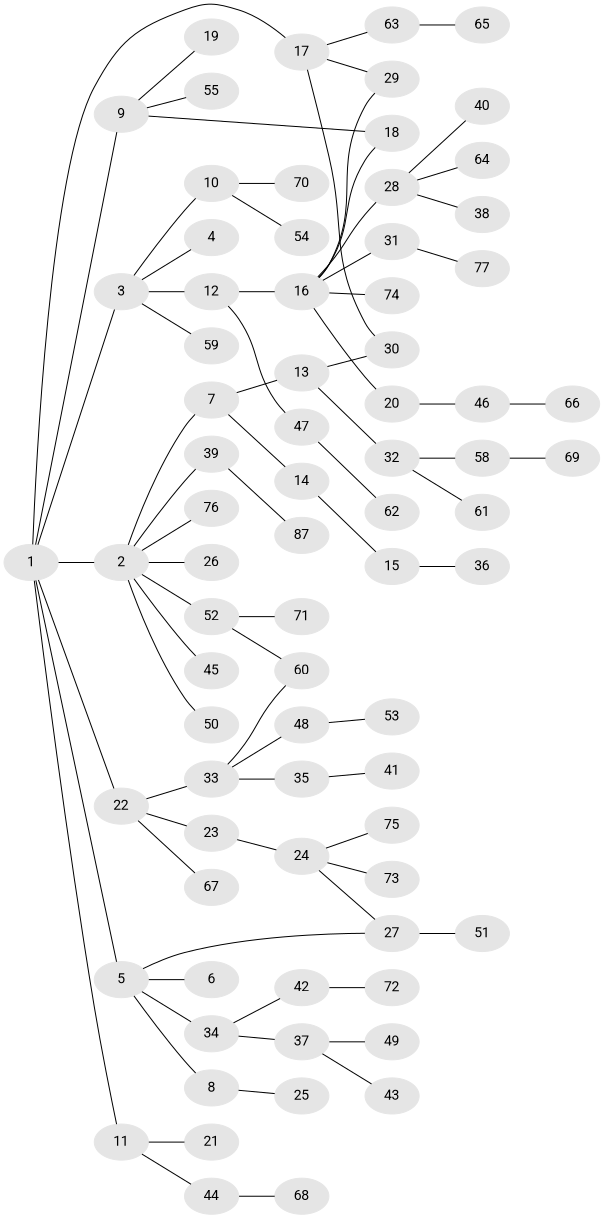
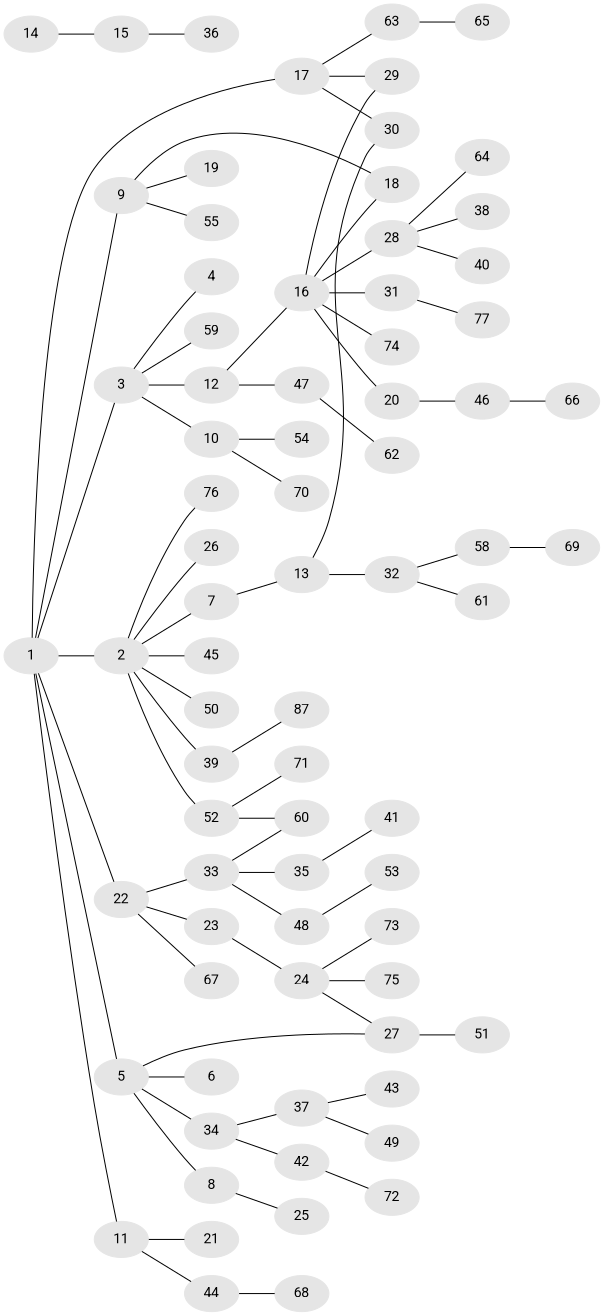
  graph {
    fontname=Roboto
    rankdir=LR
    node [color=gray90 fontname=Roboto style=filled]
    edge [fontname=Roboto]
    1
    2
    3
    5
    9
    11
    17
    22
    7
    26
    39
    45
    50
    52
    76
    4
    10
    12
    59
    6
    8
    27
    34
    18
    19
    55
    21
    44
    30
    29
    63
    23
    33
    67
    13
    14
    n37 [label=87]
    60
    71
    54
    70
    16
    47
    25
    51
    37
    42
    32
    15
    68
    20
    28
    31
    74
    62
    58
    61
    36
    46
    38
    40
    64
    77
    65
    66
    24
    35
    48
    73
    75
    69
    41
    53
    43
    49
    72
    1 -- 2
    1 -- 3
    1 -- 5
    1 -- 9
    1 -- 11
    1 -- 17
    1 -- 22
    2 -- 7
    2 -- 26
    2 -- 39
    2 -- 45
    2 -- 50
    2 -- 52
    2 -- 76
    3 -- 4
    3 -- 10
    3 -- 12
    3 -- 59
    5 -- 6
    5 -- 8
    5 -- 27
    5 -- 34
    9 -- 18
    9 -- 19
    9 -- 55
    11 -- 21
    11 -- 44
    17 -- 30
    17 -- 29
    17 -- 63
    22 -- 23
    22 -- 33
    22 -- 67
    7 -- 13
-   7 -- 14
    39 -- n37
    52 -- 60
    52 -- 71
    10 -- 54
    10 -- 70
    12 -- 16
    12 -- 47
    8 -- 25
    27 -- 51
    34 -- 37
    34 -- 42
    44 -- 68
    63 -- 65
    23 -- 24
    33 -- 60
    33 -- 35
    33 -- 48
    13 -- 30
    13 -- 32
    14 -- 15
    16 -- 18
    16 -- 29
    16 -- 20
    16 -- 28
    16 -- 31
    16 -- 74
    47 -- 62
    37 -- 43
    37 -- 49
    42 -- 72
    32 -- 58
    32 -- 61
    15 -- 36
    20 -- 46
    28 -- 38
    28 -- 40
    28 -- 64
    31 -- 77
    58 -- 69
    46 -- 66
    24 -- 27
    24 -- 73
    24 -- 75
    35 -- 41
    48 -- 53
  }
